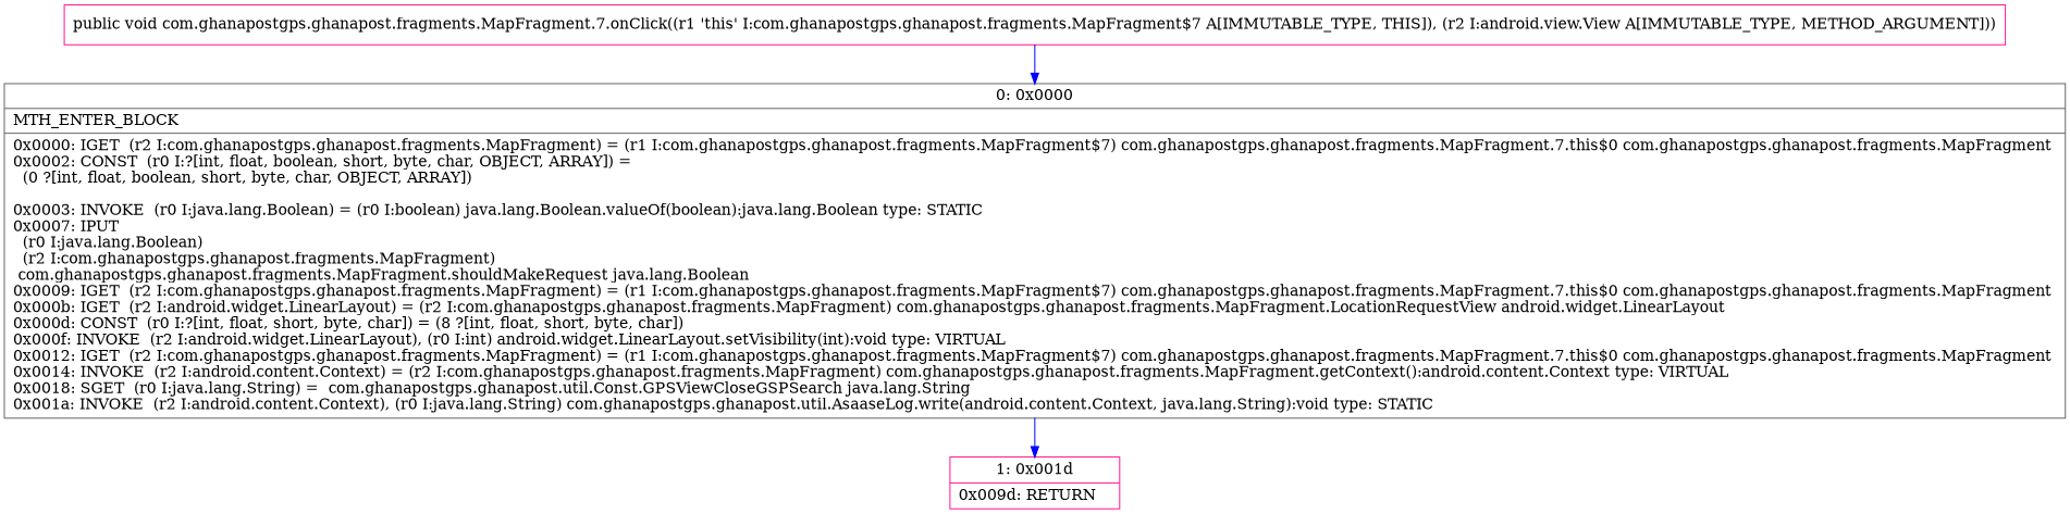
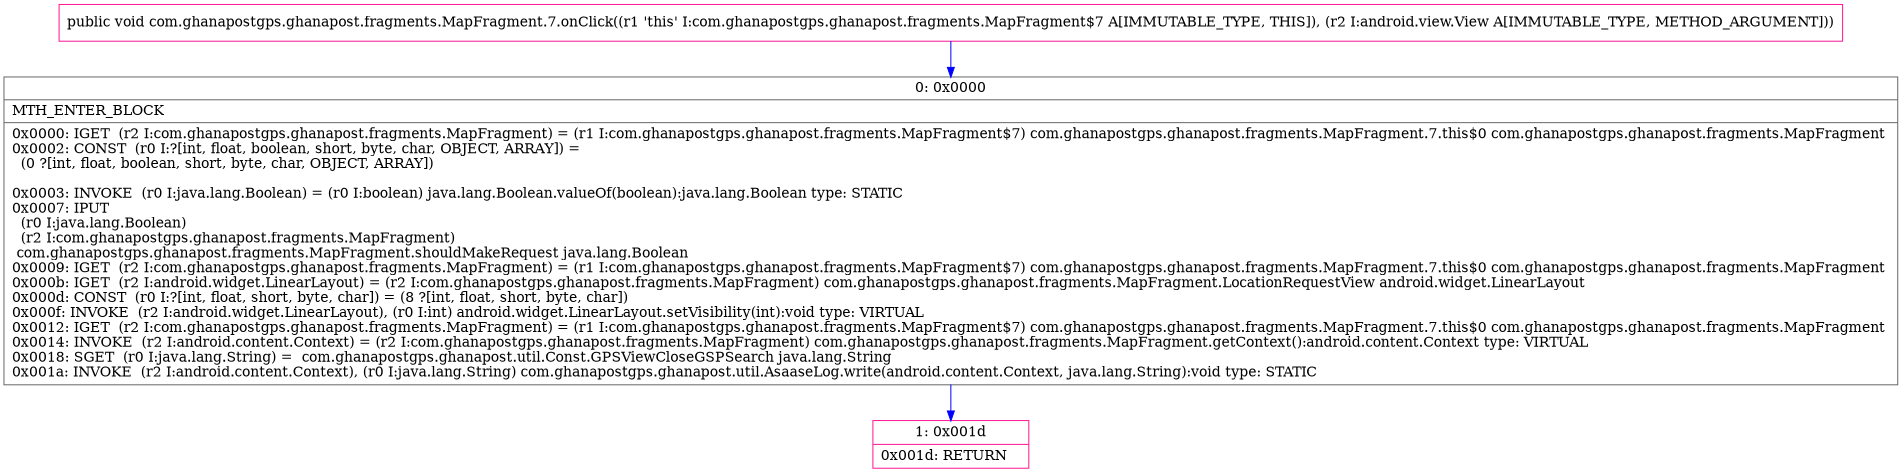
  digraph {
    node [shape=record color=deeppink]
    edge [color=blue]
    n1 [label="{0\:\ 0x0000|MTH_ENTER_BLOCK\l|0x0000: IGET  (r2 I:com.ghanapostgps.ghanapost.fragments.MapFragment) = (r1 I:com.ghanapostgps.ghanapost.fragments.MapFragment$7) com.ghanapostgps.ghanapost.fragments.MapFragment.7.this$0 com.ghanapostgps.ghanapost.fragments.MapFragment \l0x0002: CONST  (r0 I:?[int, float, boolean, short, byte, char, OBJECT, ARRAY]) = \l  (0 ?[int, float, boolean, short, byte, char, OBJECT, ARRAY])\l \l0x0003: INVOKE  (r0 I:java.lang.Boolean) = (r0 I:boolean) java.lang.Boolean.valueOf(boolean):java.lang.Boolean type: STATIC \l0x0007: IPUT  \l  (r0 I:java.lang.Boolean)\l  (r2 I:com.ghanapostgps.ghanapost.fragments.MapFragment)\l com.ghanapostgps.ghanapost.fragments.MapFragment.shouldMakeRequest java.lang.Boolean \l0x0009: IGET  (r2 I:com.ghanapostgps.ghanapost.fragments.MapFragment) = (r1 I:com.ghanapostgps.ghanapost.fragments.MapFragment$7) com.ghanapostgps.ghanapost.fragments.MapFragment.7.this$0 com.ghanapostgps.ghanapost.fragments.MapFragment \l0x000b: IGET  (r2 I:android.widget.LinearLayout) = (r2 I:com.ghanapostgps.ghanapost.fragments.MapFragment) com.ghanapostgps.ghanapost.fragments.MapFragment.LocationRequestView android.widget.LinearLayout \l0x000d: CONST  (r0 I:?[int, float, short, byte, char]) = (8 ?[int, float, short, byte, char]) \l0x000f: INVOKE  (r2 I:android.widget.LinearLayout), (r0 I:int) android.widget.LinearLayout.setVisibility(int):void type: VIRTUAL \l0x0012: IGET  (r2 I:com.ghanapostgps.ghanapost.fragments.MapFragment) = (r1 I:com.ghanapostgps.ghanapost.fragments.MapFragment$7) com.ghanapostgps.ghanapost.fragments.MapFragment.7.this$0 com.ghanapostgps.ghanapost.fragments.MapFragment \l0x0014: INVOKE  (r2 I:android.content.Context) = (r2 I:com.ghanapostgps.ghanapost.fragments.MapFragment) com.ghanapostgps.ghanapost.fragments.MapFragment.getContext():android.content.Context type: VIRTUAL \l0x0018: SGET  (r0 I:java.lang.String) =  com.ghanapostgps.ghanapost.util.Const.GPSViewCloseGSPSearch java.lang.String \l0x001a: INVOKE  (r2 I:android.content.Context), (r0 I:java.lang.String) com.ghanapostgps.ghanapost.util.AsaaseLog.write(android.content.Context, java.lang.String):void type: STATIC \l}" color=gray40]
-   n2 [label="{1\:\ 0x001d|0x009d: RETURN   \l}"]
+   n2 [label="{1\:\ 0x001d|0x001d: RETURN   \l}"]
    n3 [label="{public void com.ghanapostgps.ghanapost.fragments.MapFragment.7.onClick((r1 'this' I:com.ghanapostgps.ghanapost.fragments.MapFragment$7 A[IMMUTABLE_TYPE, THIS]), (r2 I:android.view.View A[IMMUTABLE_TYPE, METHOD_ARGUMENT])) }"]
    n1 -> n2
    n3 -> n1
  }
